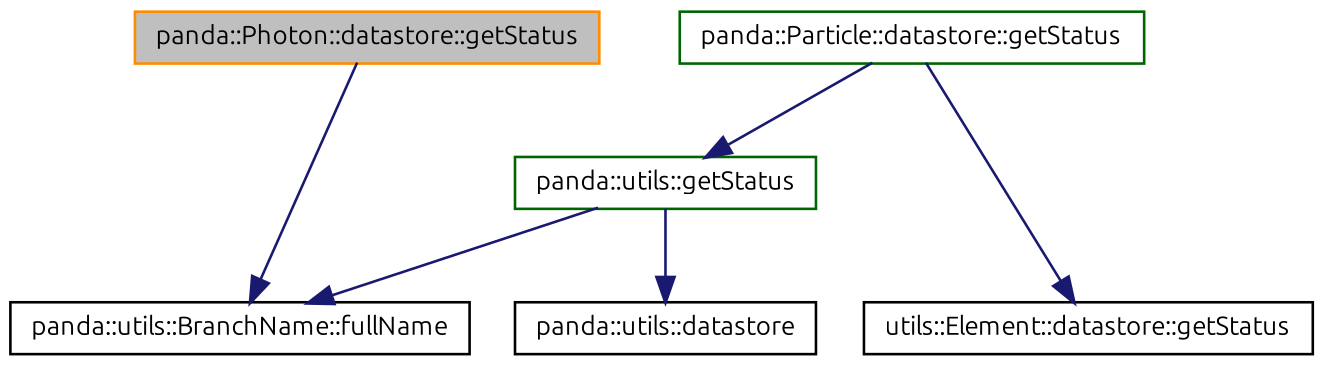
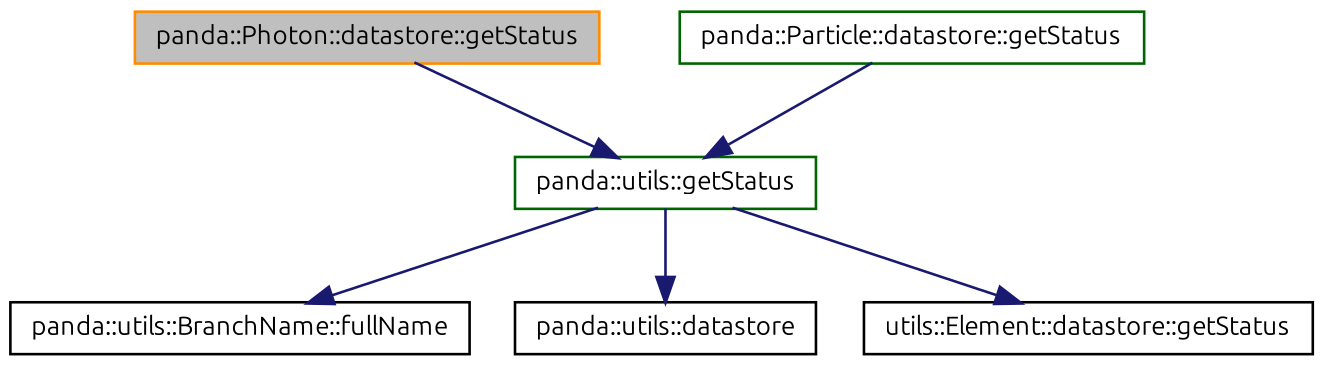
  digraph {
    fontname=Ubuntu
    rankdir=TB
    node [color=black fillcolor=white fontname=Ubuntu fontsize=10 shape=record style=filled]
    edge [color=midnightblue fontname=Ubuntu fontsize=10 labelfontname=Helvetica labelfontsize=10 style=solid]
    n1 [color=darkorange fillcolor=grey75 fontcolor=black height=0.2 label="panda::Photon::datastore::getStatus" width=0.4]
    n2 [color=darkgreen height=0.2 label="panda::utils::getStatus" width=0.4]
    n3 [height=0.2 label="panda::utils::datastore" width=0.4]
    n4 [height=0.2 label="panda::utils::BranchName::fullName" width=0.4]
    n5 [color=darkgreen height=0.2 label="panda::Particle::datastore::getStatus" width=0.4]
    n6 [height=0.2 label="utils::Element::datastore::getStatus" width=0.4]
-   n1 -> n4
+   n1 -> n2
    n2 -> n3
    n2 -> n4
    n5 -> n2
-   n5 -> n6
+   n2 -> n6
  }
